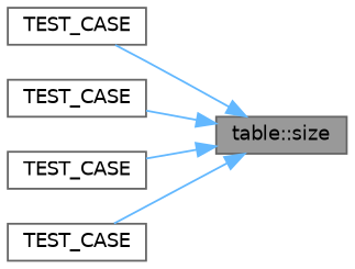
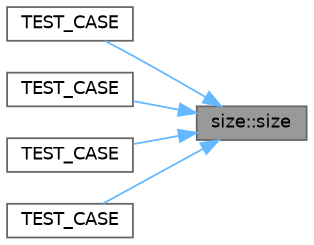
  digraph {
    rankdir=RL
    node [color=grey40 fillcolor=white fontname=Helvetica fontsize=10 shape=box style=filled]
    edge [color=steelblue1 dir=back fontname=Helvetica fontsize=10 labelfontname=Helvetica labelfontsize=10 style=solid]
-   n1 [color=gray40 fillcolor=grey60 fontcolor=black height=0.2 label="table::size" width=0.4]
+   n1 [color=gray40 fillcolor=grey60 fontcolor=black height=0.2 label="size::size" width=0.4]
    n2 [height=0.2 label=TEST_CASE width=0.4]
    n3 [height=0.2 label=TEST_CASE width=0.4]
    n4 [height=0.2 label=TEST_CASE width=0.4]
    n5 [height=0.2 label=TEST_CASE width=0.4]
    n1 -> n2
    n1 -> n3
    n1 -> n4
    n1 -> n5
  }
